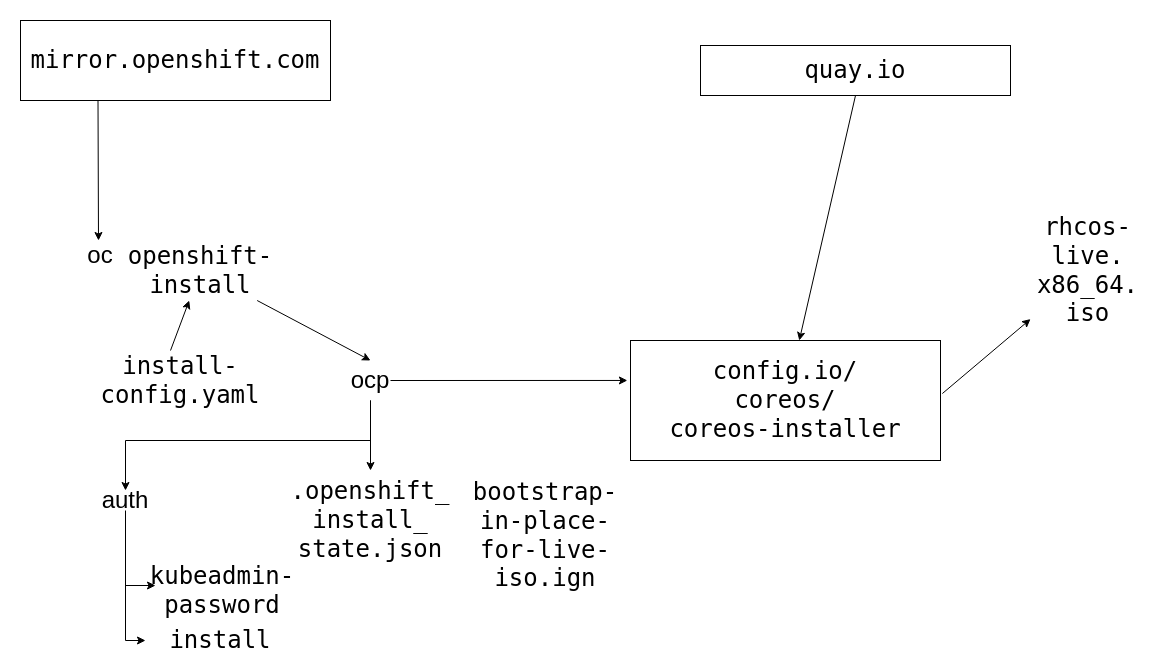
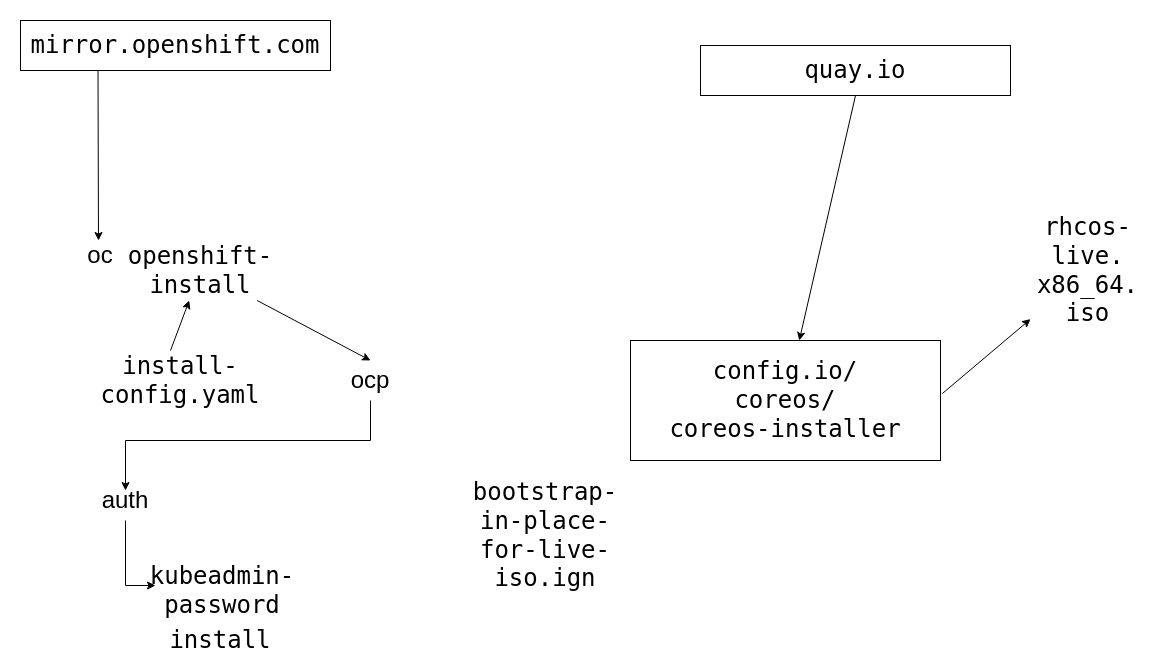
  <mxCell id="0" />
  <mxCell id="1" parent="0" />
- <mxCell id="2" value="&lt;pre class=&quot;rouge highlight nowrap&quot; id=&quot;clipboard-6&quot;&gt;&lt;code&gt;&lt;font style=&quot;font-size: 24px&quot;&gt;mirror.openshift.com&lt;/font&gt;&lt;/code&gt;&lt;/pre&gt;" style="rounded=0;whiteSpace=wrap;html=1;" vertex="1" parent="1"><mxGeometry x="20" y="20" width="310" height="80" as="geometry" /></mxCell>
+ <mxCell id="2" value="&lt;pre class=&quot;rouge highlight nowrap&quot; id=&quot;clipboard-6&quot;&gt;&lt;code&gt;&lt;font style=&quot;font-size: 24px&quot;&gt;mirror.openshift.com&lt;/font&gt;&lt;/code&gt;&lt;/pre&gt;" style="rounded=0;whiteSpace=wrap;html=1;" vertex="1" parent="1"><mxGeometry x="20" y="20" width="310" height="50" as="geometry" /></mxCell>
  <mxCell id="3" value="&lt;font style=&quot;font-size: 24px&quot;&gt;oc&lt;/font&gt;" style="text;html=1;strokeColor=none;fillColor=none;align=center;verticalAlign=middle;whiteSpace=wrap;rounded=0;" vertex="1" parent="1"><mxGeometry x="80" y="245" width="40" height="20" as="geometry" /></mxCell>
  <mxCell id="4" value="&lt;code style=&quot;font-size: 24px&quot;&gt;openshift-install&lt;/code&gt;" style="text;html=1;strokeColor=none;fillColor=none;align=center;verticalAlign=middle;whiteSpace=wrap;rounded=0;" vertex="1" parent="1"><mxGeometry x="130" y="240" width="140" height="60" as="geometry" /></mxCell>
  <mxCell id="5" value="&lt;pre&gt;&lt;code style=&quot;font-size: 24px&quot;&gt;rhcos-&lt;br/&gt;live.&lt;br/&gt;x86_64.&lt;br/&gt;iso&lt;/code&gt;&lt;/pre&gt;" style="text;html=1;strokeColor=none;fillColor=none;align=center;verticalAlign=middle;whiteSpace=wrap;rounded=0;" vertex="1" parent="1"><mxGeometry x="1030" y="212.5" width="115" height="115" as="geometry" /></mxCell>
  <mxCell id="6" value="&lt;code&gt;&lt;font style=&quot;font-size: 24px&quot;&gt;install-config.yaml&lt;/font&gt;&lt;/code&gt;" style="text;html=1;strokeColor=none;fillColor=none;align=center;verticalAlign=middle;whiteSpace=wrap;rounded=0;" vertex="1" parent="1"><mxGeometry x="160" y="370" width="40" height="20" as="geometry" /></mxCell>
  <mxCell id="7" value="&lt;font style=&quot;font-size: 24px&quot;&gt;ocp&lt;/font&gt;" style="text;html=1;strokeColor=none;fillColor=none;align=center;verticalAlign=middle;whiteSpace=wrap;rounded=0;" vertex="1" parent="1"><mxGeometry x="350" y="360" width="40" height="40" as="geometry" /></mxCell>
  <mxCell id="8" value="" style="endArrow=classic;html=1;exitX=0.25;exitY=1;exitDx=0;exitDy=0;" edge="1" parent="1" source="2"><mxGeometry width="50" height="50" relative="1" as="geometry"><mxPoint x="330" y="210" as="sourcePoint" /><mxPoint x="98" y="240" as="targetPoint" /></mxGeometry></mxCell>
  <mxCell id="9" value="" style="endArrow=classic;html=1;" edge="1" parent="1" target="4"><mxGeometry width="50" height="50" relative="1" as="geometry"><mxPoint x="170" y="350" as="sourcePoint" /><mxPoint x="380" y="160" as="targetPoint" /></mxGeometry></mxCell>
  <mxCell id="10" value="" style="endArrow=classic;html=1;entryX=0.5;entryY=0;entryDx=0;entryDy=0;" edge="1" parent="1" source="4" target="7"><mxGeometry width="50" height="50" relative="1" as="geometry"><mxPoint x="330" y="210" as="sourcePoint" /><mxPoint x="380" y="160" as="targetPoint" /></mxGeometry></mxCell>
  <mxCell id="11" value="&lt;font style=&quot;font-size: 24px&quot;&gt;auth&lt;/font&gt;" style="text;html=1;strokeColor=none;fillColor=none;align=center;verticalAlign=middle;whiteSpace=wrap;rounded=0;" vertex="1" parent="1"><mxGeometry x="105" y="490" width="40" height="20" as="geometry" /></mxCell>
  <mxCell id="12" value="" style="endArrow=classic;html=1;entryX=0.5;entryY=0;entryDx=0;entryDy=0;exitX=0.5;exitY=1;exitDx=0;exitDy=0;edgeStyle=orthogonalEdgeStyle;rounded=0;" edge="1" parent="1" source="7" target="11"><mxGeometry width="50" height="50" relative="1" as="geometry"><mxPoint x="330" y="210" as="sourcePoint" /><mxPoint x="380" y="160" as="targetPoint" /><Array as="points"><mxPoint x="370" y="440" /><mxPoint x="125" y="440" /></Array></mxGeometry></mxCell>
  <mxCell id="13" value="&lt;span style=&quot;font-family: monospace&quot;&gt;&lt;span style=&quot;background-color: rgb(255 , 255 , 255)&quot;&gt;&lt;font style=&quot;font-size: 24px&quot;&gt;kubeadmin-password&lt;/font&gt;&lt;/span&gt;&lt;br&gt;&lt;/span&gt;" style="text;html=1;strokeColor=none;fillColor=none;align=center;verticalAlign=middle;whiteSpace=wrap;rounded=0;" vertex="1" parent="1"><mxGeometry x="155" y="580" width="134" height="20" as="geometry" /></mxCell>
  <mxCell id="14" value="&lt;span style=&quot;font-family: monospace&quot;&gt;&lt;span style=&quot;background-color: rgb(255 , 255 , 255)&quot;&gt;&lt;font style=&quot;font-size: 24px&quot;&gt;install&lt;/font&gt;&lt;/span&gt;&lt;br&gt;&lt;/span&gt;" style="text;html=1;strokeColor=none;fillColor=none;align=center;verticalAlign=middle;whiteSpace=wrap;rounded=0;" vertex="1" parent="1"><mxGeometry x="145" y="630" width="150" height="20" as="geometry" /></mxCell>
- <mxCell id="15" value="" style="endArrow=classic;html=1;entryX=0;entryY=0.5;entryDx=0;entryDy=0;edgeStyle=orthogonalEdgeStyle;rounded=0;" edge="1" parent="1" source="11" target="14"><mxGeometry width="50" height="50" relative="1" as="geometry"><mxPoint x="205" y="350" as="sourcePoint" /><mxPoint x="125" y="610" as="targetPoint" /></mxGeometry></mxCell>
  <mxCell id="16" value="" style="endArrow=classic;html=1;entryX=0;entryY=0.25;entryDx=0;entryDy=0;edgeStyle=orthogonalEdgeStyle;rounded=0;" edge="1" parent="1" target="13"><mxGeometry width="50" height="50" relative="1" as="geometry"><mxPoint x="125" y="520" as="sourcePoint" /><mxPoint x="255" y="300" as="targetPoint" /><Array as="points"><mxPoint x="125" y="585" /></Array></mxGeometry></mxCell>
  <mxCell id="17" value="&lt;span style=&quot;font-family: monospace&quot;&gt;&lt;span style=&quot;background-color: rgb(255 , 255 , 255) ; font-size: 24px&quot;&gt;bootstrap-in-place-for-live-iso.ign&lt;/span&gt;&lt;br&gt;&lt;/span&gt;" style="text;html=1;strokeColor=none;fillColor=none;align=center;verticalAlign=middle;whiteSpace=wrap;rounded=0;" vertex="1" parent="1"><mxGeometry x="470" y="480" width="150" height="110" as="geometry" /></mxCell>
- <mxCell id="18" value="&lt;span style=&quot;font-family: monospace&quot;&gt;&lt;span style=&quot;background-color: rgb(255 , 255 , 255)&quot;&gt;&lt;font style=&quot;font-size: 24px&quot;&gt;.openshift_&lt;br&gt;install_&lt;br&gt;state.json&lt;/font&gt;&lt;/span&gt;&lt;br&gt;&lt;/span&gt;" style="text;html=1;strokeColor=none;fillColor=none;align=center;verticalAlign=middle;whiteSpace=wrap;rounded=0;" vertex="1" parent="1"><mxGeometry x="280" y="470" width="180" height="100" as="geometry" /></mxCell>
- <mxCell id="19" value="" style="endArrow=classic;html=1;entryX=0.5;entryY=0;entryDx=0;entryDy=0;exitX=0.5;exitY=1;exitDx=0;exitDy=0;" edge="1" parent="1" source="7" target="18"><mxGeometry width="50" height="50" relative="1" as="geometry"><mxPoint x="330" y="310" as="sourcePoint" /><mxPoint x="380" y="260" as="targetPoint" /></mxGeometry></mxCell>
  <mxCell id="20" value="&lt;pre class=&quot;rouge highlight nowrap&quot; id=&quot;clipboard-6&quot;&gt;&lt;code&gt;&lt;font style=&quot;font-size: 24px&quot;&gt;quay.io&lt;/font&gt;&lt;/code&gt;&lt;/pre&gt;" style="rounded=0;whiteSpace=wrap;html=1;" vertex="1" parent="1"><mxGeometry x="700" y="45" width="310" height="50" as="geometry" /></mxCell>
  <mxCell id="21" value="&lt;pre class=&quot;rouge highlight nowrap&quot; id=&quot;clipboard-6&quot; style=&quot;font-size: 24px&quot;&gt;&lt;pre&gt;&lt;code&gt;&lt;font style=&quot;font-size: 24px&quot;&gt;&lt;span style=&quot;font-size: 24px&quot;&gt;config.io/&lt;br&gt;&lt;/span&gt;&lt;/font&gt;&lt;/code&gt;coreos/&lt;br&gt;coreos-installer&lt;/pre&gt;&lt;/pre&gt;" style="rounded=0;whiteSpace=wrap;html=1;" vertex="1" parent="1"><mxGeometry x="630" y="340" width="310" height="120" as="geometry" /></mxCell>
- <mxCell id="22" value="" style="endArrow=classic;html=1;exitX=1;exitY=0.5;exitDx=0;exitDy=0;entryX=-0.01;entryY=0.333;entryDx=0;entryDy=0;entryPerimeter=0;" edge="1" parent="1" source="7" target="21"><mxGeometry width="50" height="50" relative="1" as="geometry"><mxPoint x="620" y="310" as="sourcePoint" /><mxPoint x="670" y="260" as="targetPoint" /></mxGeometry></mxCell>
  <mxCell id="23" value="" style="endArrow=classic;html=1;exitX=1.006;exitY=0.442;exitDx=0;exitDy=0;exitPerimeter=0;" edge="1" parent="1" source="21" target="5"><mxGeometry width="50" height="50" relative="1" as="geometry"><mxPoint x="620" y="310" as="sourcePoint" /><mxPoint x="670" y="260" as="targetPoint" /></mxGeometry></mxCell>
  <mxCell id="24" value="" style="endArrow=classic;html=1;exitX=0.5;exitY=1;exitDx=0;exitDy=0;" edge="1" parent="1" source="20" target="21"><mxGeometry width="50" height="50" relative="1" as="geometry"><mxPoint x="620" y="310" as="sourcePoint" /><mxPoint x="670" y="260" as="targetPoint" /></mxGeometry></mxCell>
